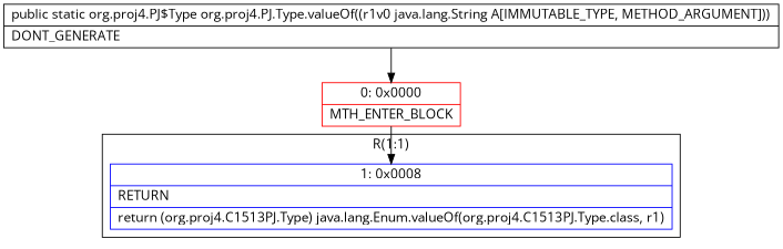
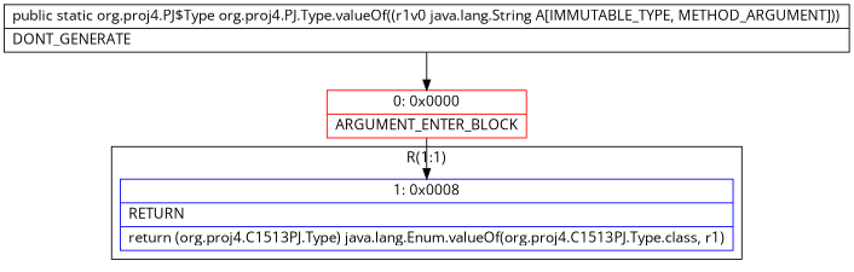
  digraph {
    fontname="Open Sans"
    node [shape=record fontname="Open Sans"]
    edge [fontname="Open Sans"]
    n1 [color=blue label="{1\:\ 0x0008|RETURN\l|return (org.proj4.C1513PJ.Type) java.lang.Enum.valueOf(org.proj4.C1513PJ.Type.class, r1)\l}"]
-   n2 [color=red label="{0\:\ 0x0000|MTH_ENTER_BLOCK\l}"]
+   n2 [color=red label="{0\:\ 0x0000|ARGUMENT_ENTER_BLOCK\l}"]
    n3 [label="{public static org.proj4.PJ$Type org.proj4.PJ.Type.valueOf((r1v0 java.lang.String A[IMMUTABLE_TYPE, METHOD_ARGUMENT]))  | DONT_GENERATE\l}"]
    subgraph cluster_1 {
      label="R(1:1)"
      n1
    }
    n2 -> n1
    n3 -> n2
  }
